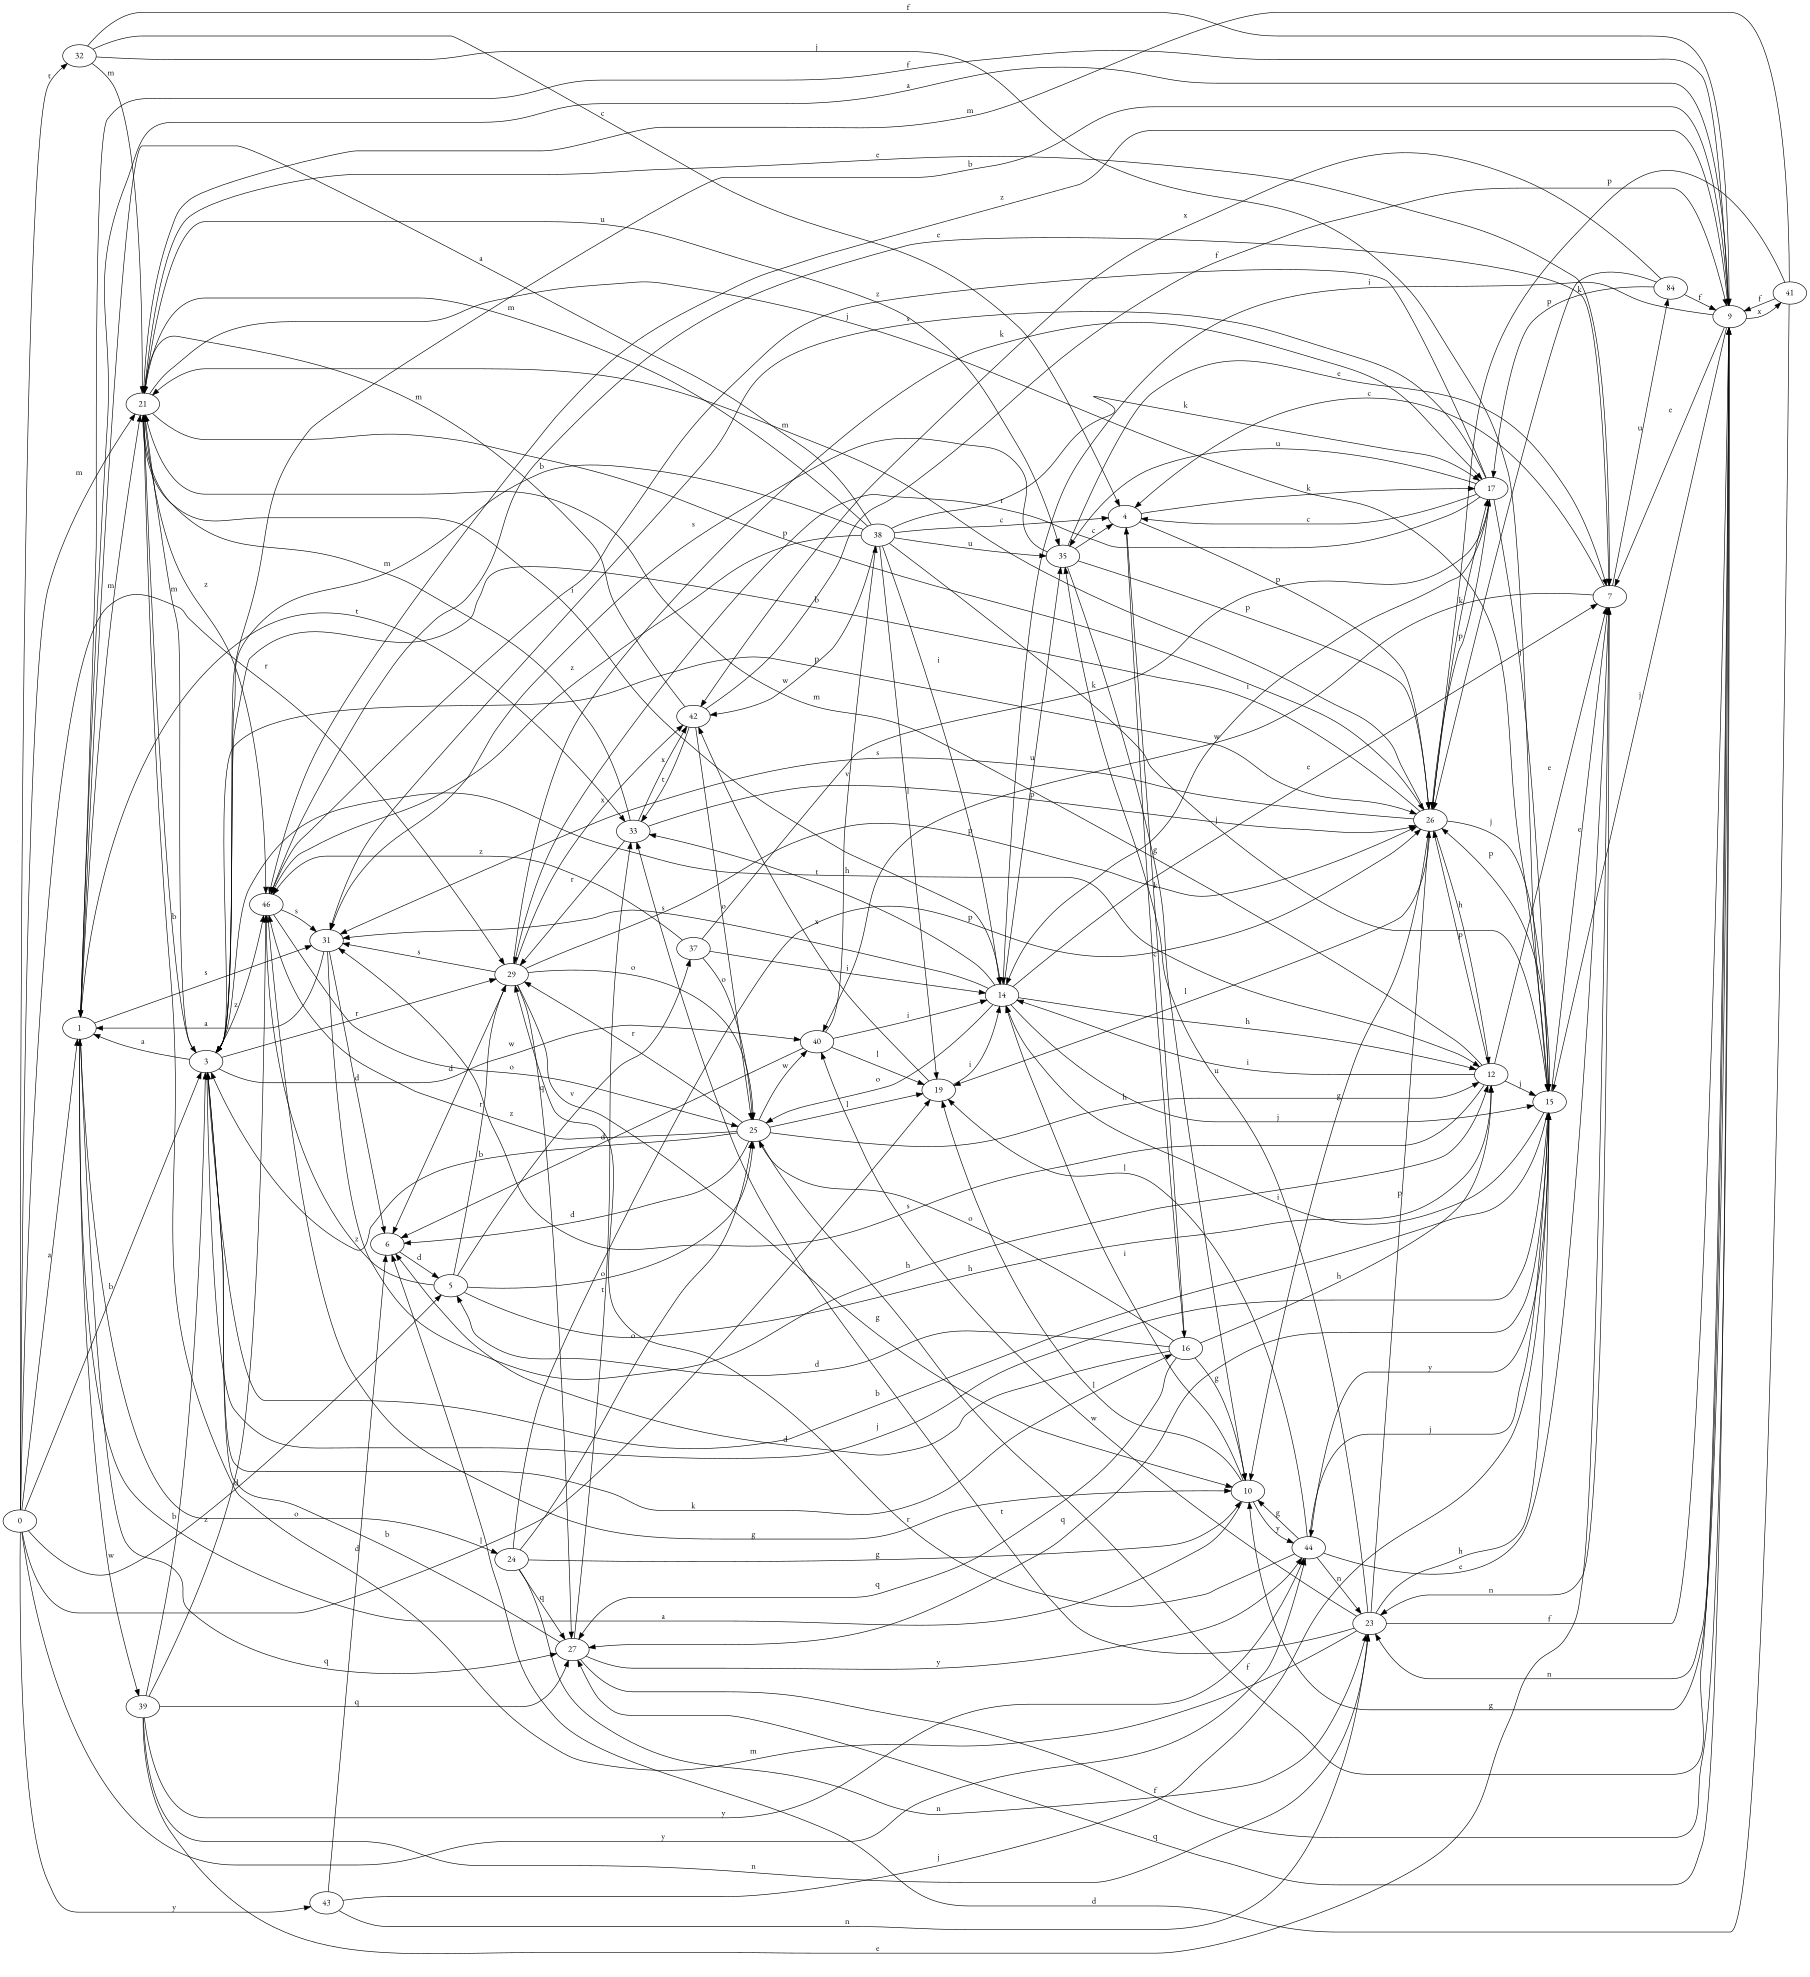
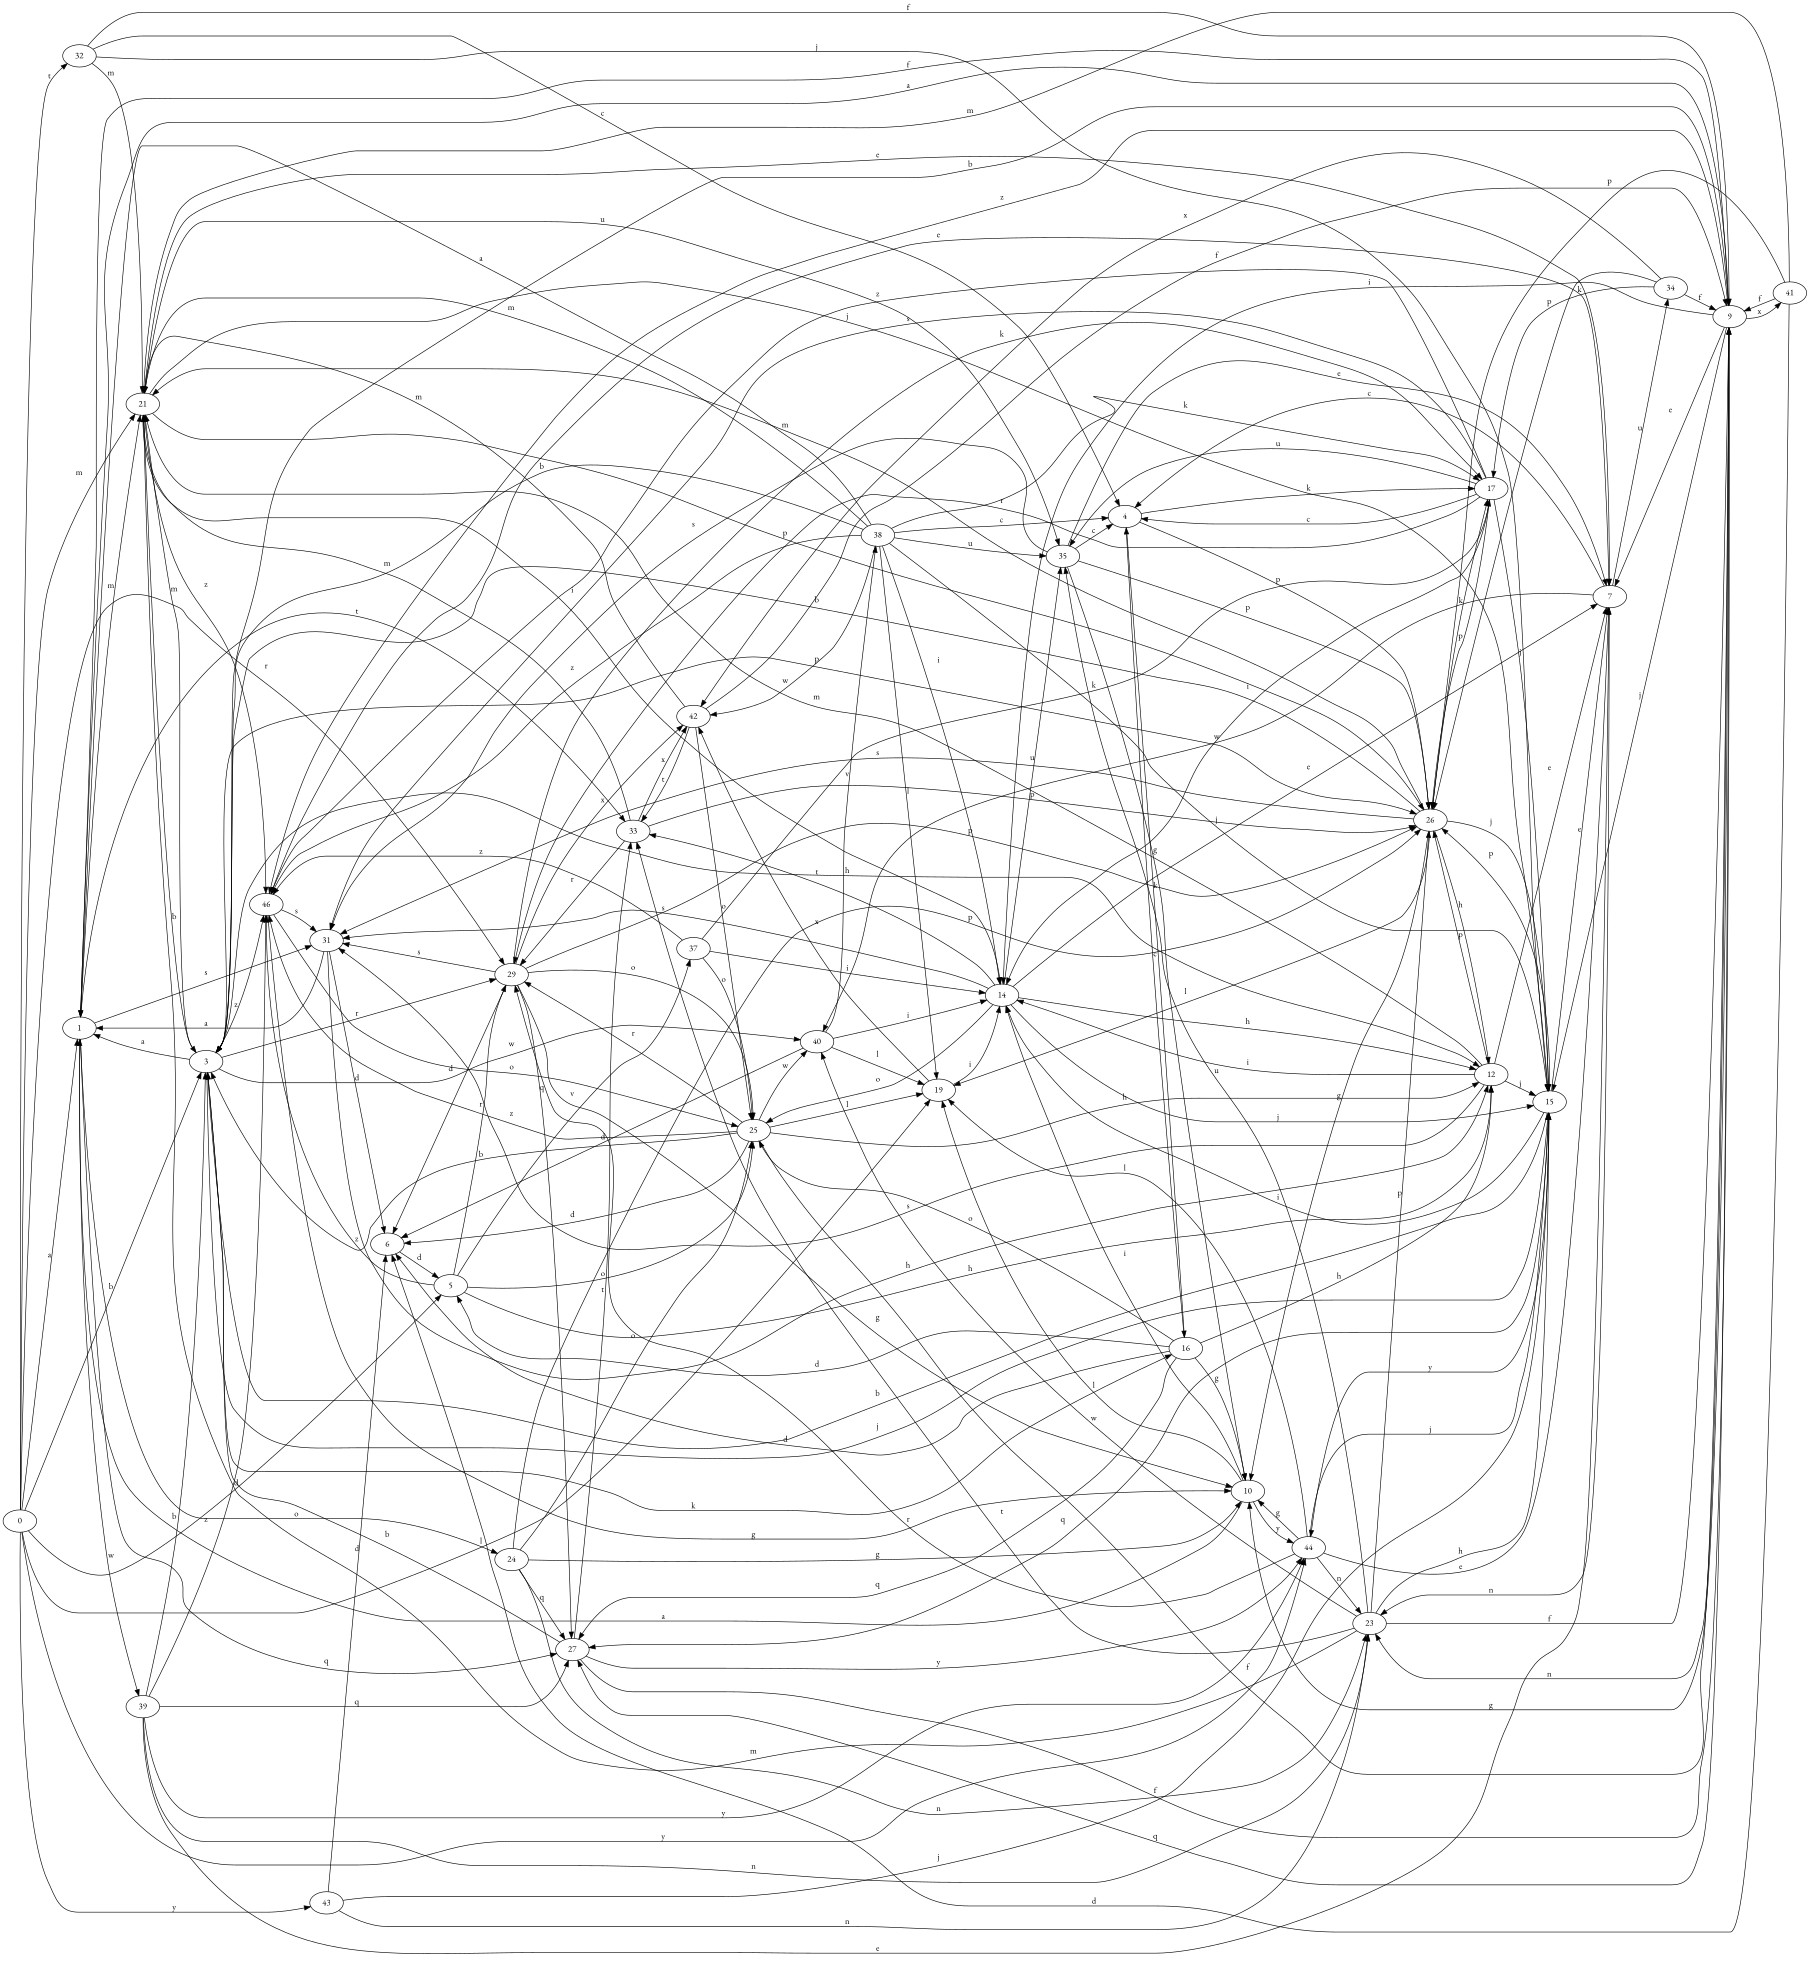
  strict digraph {
    fontname="EB Garamond"
    rankdir=LR
    node [fontname="EB Garamond"]
    edge [fontname="EB Garamond"]
    0
    1
    3
    5
    19
    21
    29
    32
    43
    44
    9
    24
    27
    31
    33
    39
    12
    15
    16
    26
    40
    46
    25
    37
    14
    42
    7
    35
    17
    6
    10
    4
    23
    41
    38
-   34 [label=84]
+   34
    0 -> 1 [label=a]
    0 -> 3 [label=b]
    0 -> 5 [label=d]
    0 -> 19 [label=l]
    0 -> 21 [label=m]
    0 -> 29 [label=r]
    0 -> 32 [label=t]
    0 -> 43 [label=y]
    0 -> 44 [label=y]
    1 -> 21 [label=m]
    1 -> 9 [label=f]
    1 -> 24 [label=o]
    1 -> 27 [label=q]
    1 -> 31 [label=s]
    1 -> 33 [label=t]
    1 -> 39 [label=w]
    3 -> 1 [label=a]
    3 -> 21 [label=m]
    3 -> 29 [label=r]
    3 -> 12 [label=h]
    3 -> 15 [label=j]
    3 -> 16 [label=k]
    3 -> 26 [label=p]
    3 -> 40 [label=w]
    3 -> 46 [label=z]
    5 -> 29 [label=r]
    5 -> 12 [label=h]
    5 -> 46 [label=z]
    5 -> 25 [label=o]
    5 -> 37 [label=v]
    19 -> 14 [label=i]
    19 -> 42 [label=x]
    21 -> 3 [label=b]
    21 -> 15 [label=j]
    21 -> 26 [label=p]
    21 -> 46 [label=z]
    21 -> 14 [label=i]
    21 -> 7 [label=e]
    21 -> 35 [label=u]
    29 -> 27 [label=q]
    29 -> 31 [label=s]
    29 -> 26 [label=p]
    29 -> 25 [label=o]
    29 -> 42 [label=x]
    29 -> 17 [label=k]
    29 -> 6 [label=d]
    29 -> 10 [label=g]
    32 -> 21 [label=m]
    32 -> 9 [label=f]
    32 -> 15 [label=j]
    32 -> 4 [label=c]
    43 -> 15 [label=j]
    43 -> 6 [label=d]
    43 -> 23 [label=n]
    44 -> 19 [label=l]
    44 -> 29 [label=r]
    44 -> 15 [label=j]
    44 -> 7 [label=e]
    44 -> 10 [label=g]
    44 -> 23 [label=n]
    9 -> 1 [label=a]
    9 -> 3 [label=b]
    9 -> 27 [label=q]
    9 -> 15 [label=j]
    9 -> 46 [label=z]
    9 -> 14 [label=i]
    9 -> 7 [label=e]
    9 -> 10 [label=g]
    9 -> 23 [label=n]
    9 -> 41 [label=x]
    24 -> 27 [label=q]
    24 -> 26 [label=p]
    24 -> 25 [label=o]
    24 -> 10 [label=g]
    24 -> 23 [label=n]
    27 -> 3 [label=b]
    27 -> 44 [label=y]
    27 -> 9 [label=f]
    27 -> 33 [label=t]
    31 -> 1 [label=a]
    31 -> 12 [label=h]
    31 -> 6 [label=d]
    33 -> 21 [label=m]
    33 -> 29 [label=r]
    33 -> 26 [label=p]
    33 -> 42 [label=x]
    39 -> 3 [label=b]
    39 -> 44 [label=y]
    39 -> 27 [label=q]
    39 -> 46 [label=z]
    39 -> 7 [label=e]
    39 -> 23 [label=n]
    12 -> 21 [label=m]
    12 -> 31 [label=s]
    12 -> 15 [label=j]
    12 -> 26 [label=p]
    12 -> 14 [label=i]
    12 -> 7 [label=e]
    15 -> 3 [label=b]
    15 -> 44 [label=y]
    15 -> 27 [label=q]
    15 -> 26 [label=p]
    15 -> 14 [label=i]
    15 -> 7 [label=e]
    16 -> 5 [label=d]
    16 -> 27 [label=q]
    16 -> 12 [label=h]
    16 -> 25 [label=o]
    16 -> 6 [label=d]
    16 -> 10 [label=g]
    16 -> 4 [label=c]
    26 -> 3 [label=b]
    26 -> 19 [label=l]
    26 -> 21 [label=m]
    26 -> 31 [label=s]
    26 -> 12 [label=h]
    26 -> 15 [label=j]
    26 -> 17 [label=k]
    26 -> 10 [label=g]
    40 -> 19 [label=l]
    40 -> 14 [label=i]
    40 -> 6 [label=d]
    40 -> 38 [label=v]
    46 -> 31 [label=s]
    46 -> 25 [label=o]
    46 -> 7 [label=e]
    46 -> 10 [label=g]
    25 -> 3 [label=b]
    25 -> 19 [label=l]
    25 -> 29 [label=r]
    25 -> 9 [label=f]
    25 -> 12 [label=h]
    25 -> 40 [label=w]
    25 -> 46 [label=z]
    25 -> 6 [label=d]
    37 -> 46 [label=z]
    37 -> 25 [label=o]
    37 -> 14 [label=i]
    37 -> 17 [label=k]
    14 -> 31 [label=s]
    14 -> 33 [label=t]
    14 -> 12 [label=h]
    14 -> 15 [label=j]
    14 -> 25 [label=o]
    14 -> 7 [label=e]
    14 -> 35 [label=u]
    42 -> 21 [label=m]
    42 -> 9 [label=f]
    42 -> 33 [label=t]
    42 -> 25 [label=o]
    7 -> 40 [label=w]
    7 -> 4 [label=c]
    7 -> 23 [label=n]
    7 -> 34 [label=u]
    35 -> 31 [label=s]
    35 -> 26 [label=p]
    35 -> 7 [label=e]
    35 -> 10 [label=g]
    35 -> 4 [label=c]
    17 -> 29 [label=r]
    17 -> 31 [label=s]
    17 -> 15 [label=j]
    17 -> 26 [label=p]
    17 -> 46 [label=z]
    17 -> 14 [label=i]
    17 -> 35 [label=u]
    17 -> 4 [label=c]
    6 -> 5 [label=d]
    10 -> 1 [label=a]
    10 -> 19 [label=l]
    10 -> 44 [label=y]
    10 -> 14 [label=i]
    4 -> 16 [label=k]
    4 -> 26 [label=p]
    4 -> 17 [label=k]
    23 -> 21 [label=m]
    23 -> 9 [label=f]
    23 -> 33 [label=t]
    23 -> 15 [label=h]
    23 -> 26 [label=p]
    23 -> 40 [label=w]
    23 -> 35 [label=u]
    41 -> 21 [label=m]
    41 -> 9 [label=f]
    41 -> 26 [label=p]
    41 -> 6 [label=d]
    38 -> 1 [label=a]
    38 -> 3 [label=b]
    38 -> 19 [label=l]
    38 -> 21 [label=m]
    38 -> 15 [label=j]
    38 -> 46 [label=z]
    38 -> 14 [label=i]
    38 -> 42 [label=w]
    38 -> 35 [label=u]
    38 -> 17 [label=k]
    38 -> 4 [label=c]
    34 -> 9 [label=f]
    34 -> 26 [label=p]
    34 -> 42 [label=x]
    34 -> 17 [label=k]
  }
